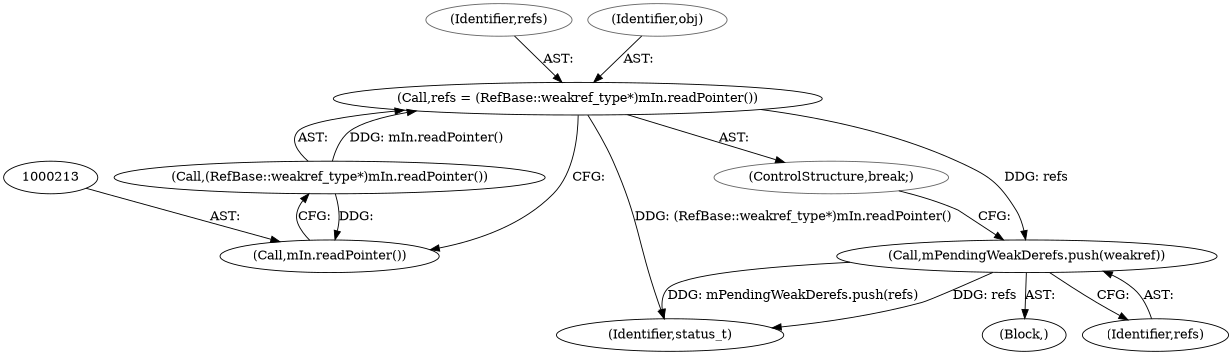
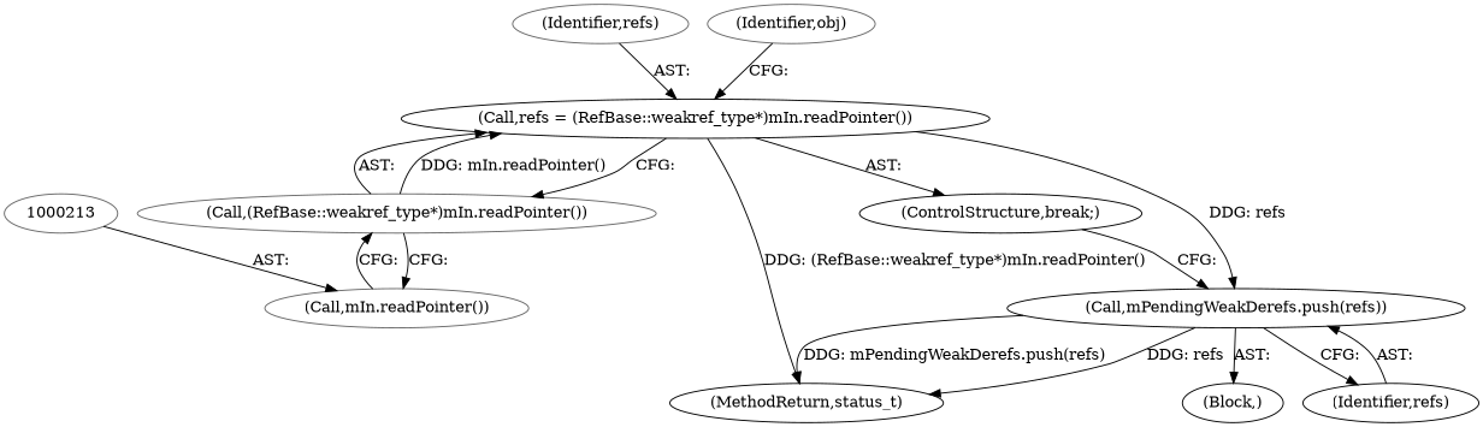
  digraph {
    fontname="DejaVu Serif"
    node [color=black fontname="DejaVu Serif"]
    edge [fontname="DejaVu Serif"]
    n1 [label="(Call,refs = (RefBase::weakref_type*)mIn.readPointer())"]
-   n2 [label="(Call,(RefBase::weakref_type*)mIn.readPointer())"]
-   n3 [label="(Call,mPendingWeakDerefs.push(weakref))"]
-   n4 [label="(Identifier,status_t)"]
-   n5 [color=gray40 label="(ControlStructure,break;)"]
-   n6 [label="(Call,mIn.readPointer())"]
+   n2 [color=gray40 label="(Call,(RefBase::weakref_type*)mIn.readPointer())"]
+   n3 [label="(Call,mPendingWeakDerefs.push(refs))"]
+   n4 [label="(MethodReturn,status_t)"]
+   n5 [label="(ControlStructure,break;)"]
+   n6 [color=gray40 label="(Call,mIn.readPointer())"]
    n7 [label="(Block,)"]
    n8 [label="(Identifier,refs)"]
    n9 [color=gray40 label="(Identifier,refs)"]
    n10 [color=gray40 label="(Identifier,obj)"]
-   1000213
-   n1 -> n6 [label="CFG: "]
+   1000213 [color=gray40]
+   n1 -> n2 [label="CFG: "]
    n1 -> n3 [label="DDG: refs"]
    n1 -> n4 [label="DDG: (RefBase::weakref_type*)mIn.readPointer()"]
    n1 -> n5 [label="AST: "]
    n2 -> n1 [label="AST: "]
    n2 -> n1 [label="DDG: mIn.readPointer()"]
-   n2 -> n6 [label="DDG: "]
+   n2 -> n6 [label="CFG: "]
    n3 -> n4 [label="DDG: refs"]
    n3 -> n4 [label="DDG: mPendingWeakDerefs.push(refs)"]
    n3 -> n7 [label="AST: "]
    n3 -> n8 [label="CFG: "]
    n5 -> n3 [label="CFG: "]
    n6 -> n2 [label="CFG: "]
    n8 -> n3 [label="AST: "]
    n9 -> n1 [label="AST: "]
-   n10 -> n1 [label="AST: "]
+   n10 -> n1 [label="CFG: "]
    1000213 -> n6 [label="AST: "]
  }
